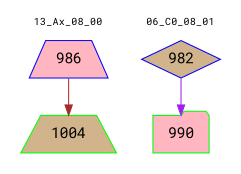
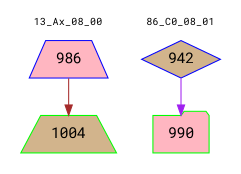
  digraph {
    fontname="Roboto Mono"
    node [color=blue fillcolor=lightpink fontname="Roboto Mono" shape=trapezium style=filled]
    edge [fontname="Roboto Mono" style=solid]
    n1 [label=986]
    n2 [color=green fillcolor=tan label=1004]
-   n3 [fillcolor=tan label=982 shape=diamond]
+   n3 [fillcolor=tan label=942 shape=diamond]
    n4 [color=green label=990 shape=folder]
    subgraph cluster_1 {
      color=white
      fontsize=10
      label="13_Ax_08_00"
      n1
      n2
    }
    subgraph cluster_2 {
      color=white
      fontsize=10
-     label="06_C0_08_01"
+     label="86_C0_08_01"
      n3
      n4
    }
    n1 -> n2 [color=brown]
    n3 -> n4 [color=purple]
  }
